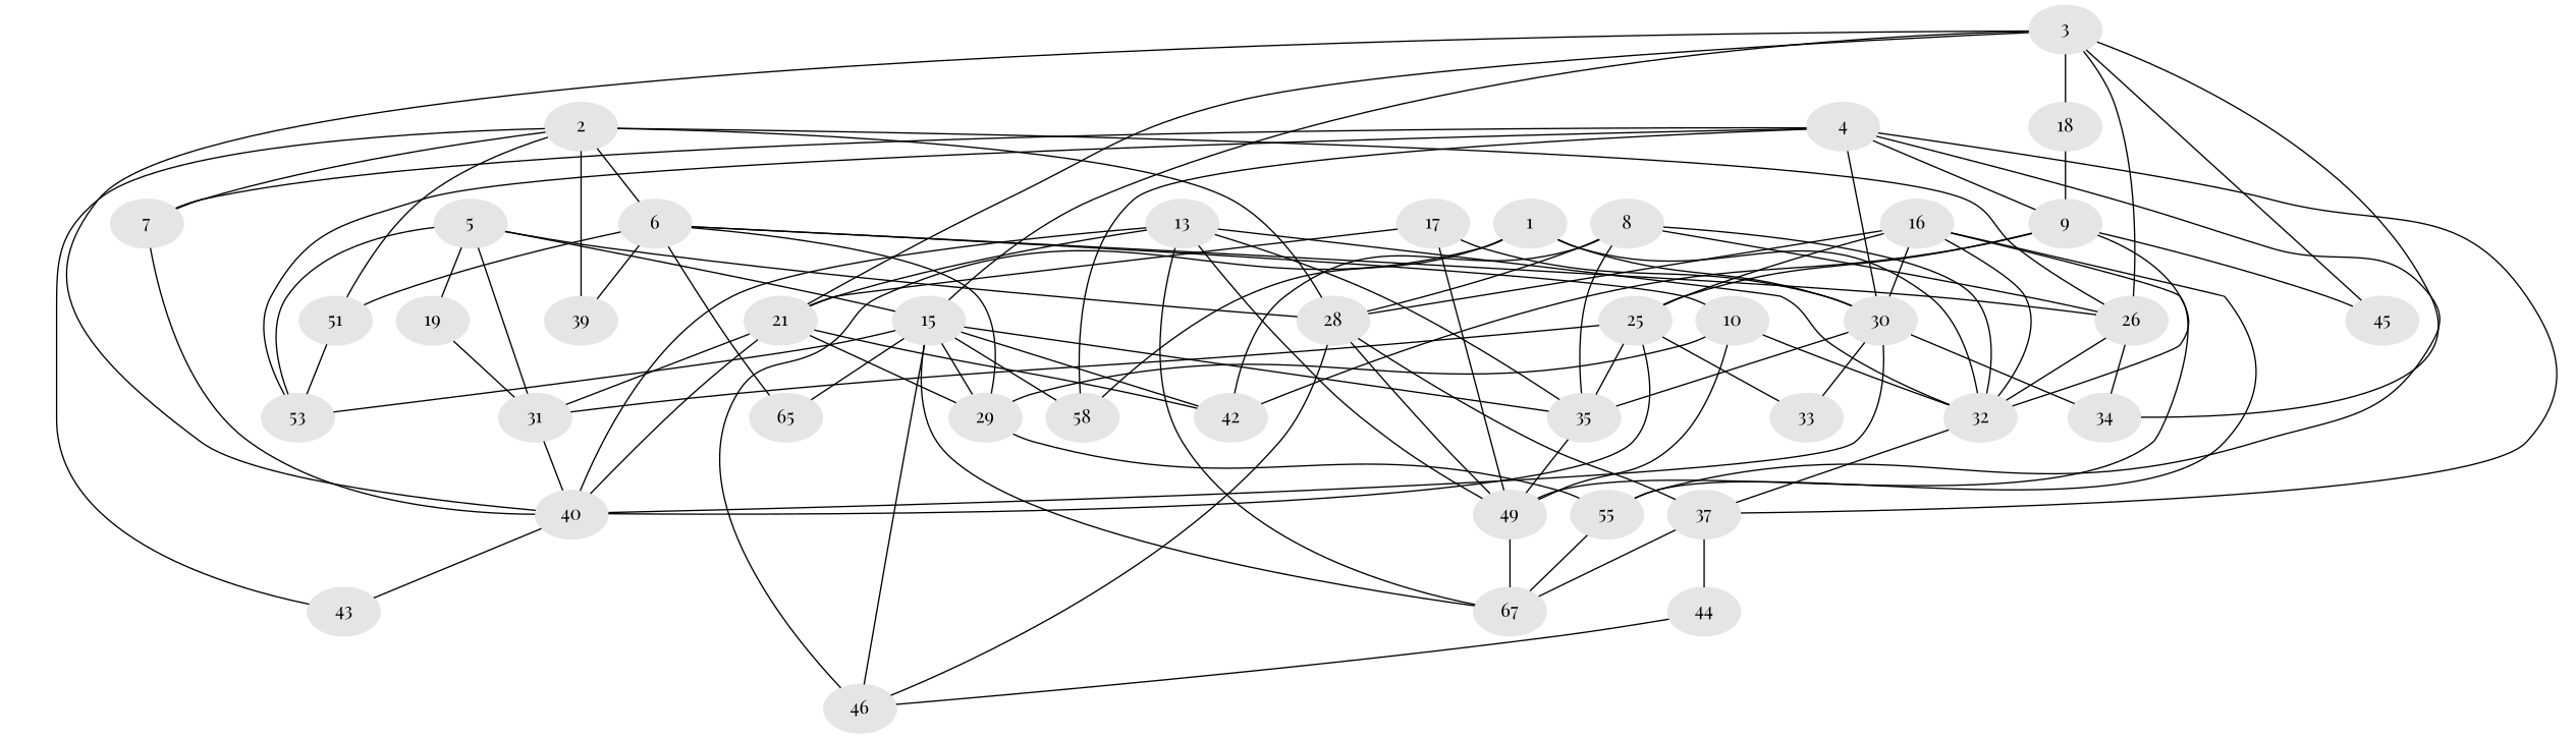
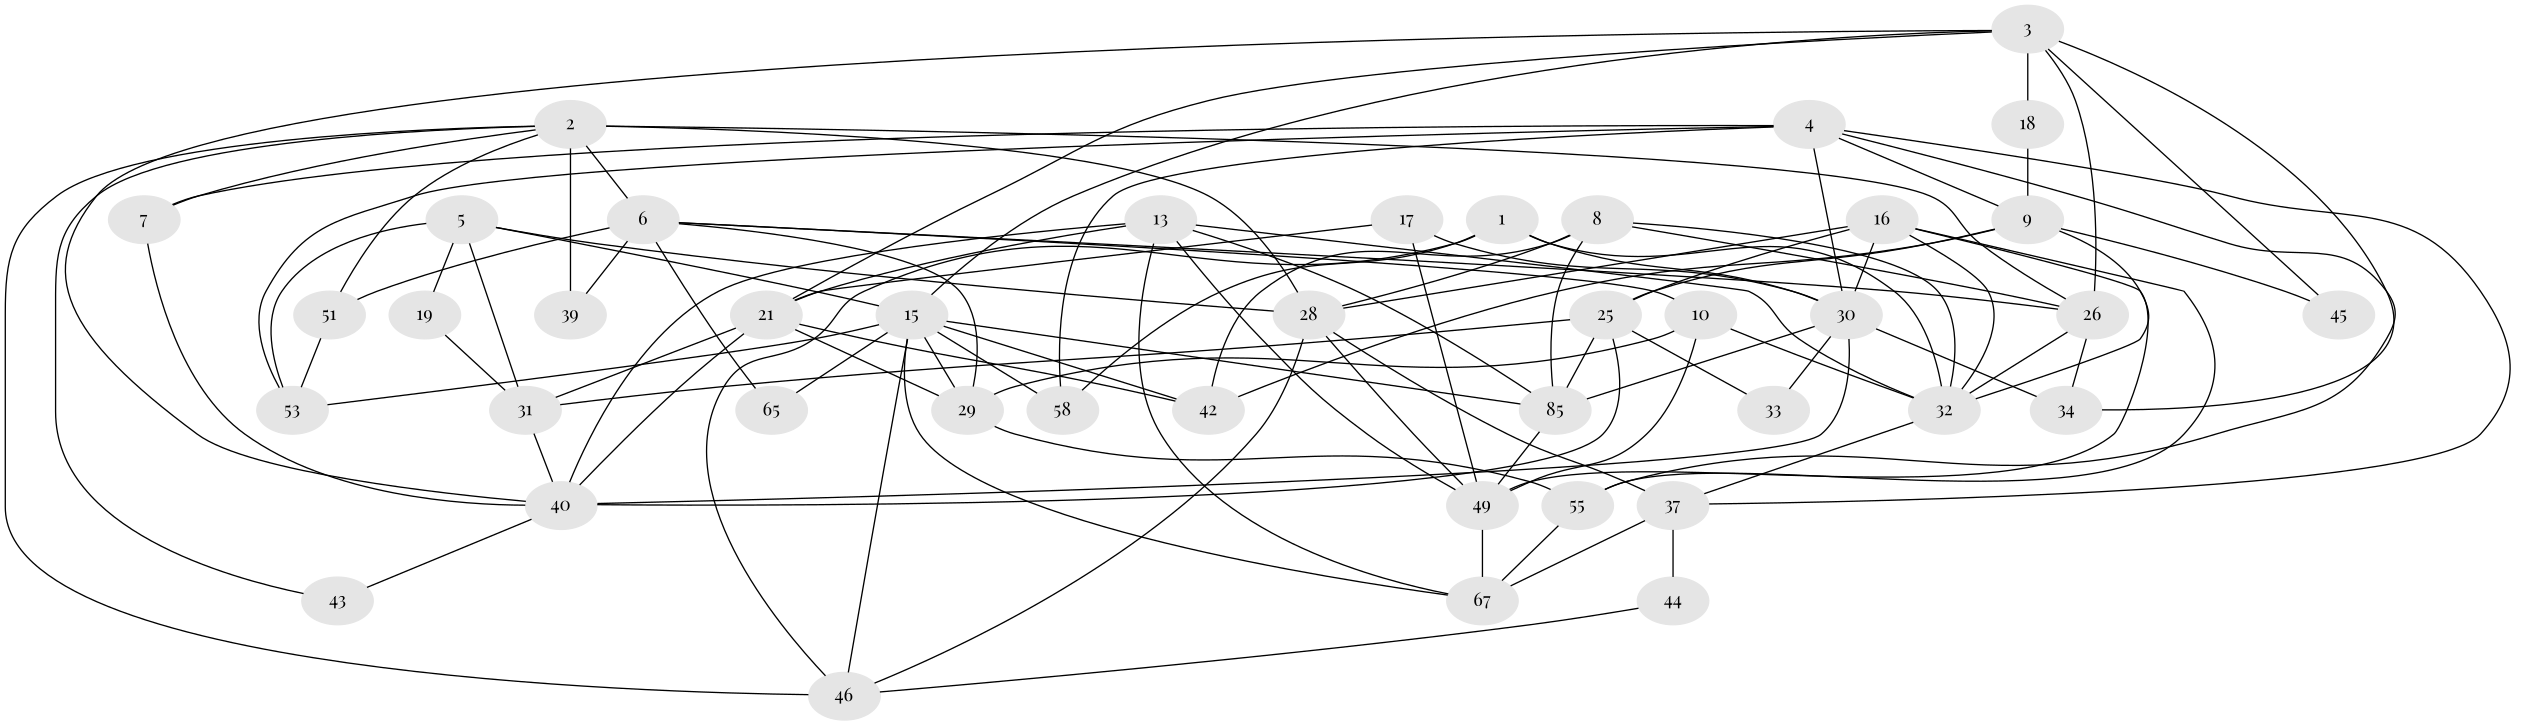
  graph {
    fontname="Playfair Display"
    node [color=gray90 fontname="Playfair Display" style=filled]
    edge [fontname="Playfair Display"]
    30 [super="+36"]
    34 [super="+48"]
    40 [super="+52"]
-   35
+   35 [label=85]
    33
    1
    32 [super="+59"]
    46 [super="+60"]
    58
    37 [super="+47"]
    2 [super="+69"]
    6 [super="+14"]
    7 [super="+54"]
    26 [super="+57"]
    28 [super="+64"]
    39
    43
    51
    10 [super="+22"]
    29 [super="+38"]
    65
    49 [super="+62"]
    53 [super="+61"]
    3 [super="+24"]
    15 [super="+23"]
    18
    21 [super="+41"]
    45
    42 [super="+56"]
    67
    9 [super="+63"]
    31 [super="+66"]
    4 [super="+11"]
    55
    25 [super="+27"]
    44
    5 [super="+20"]
    19
    8 [super="+50"]
    13
    16 [super="+68"]
    17
    30 -- 34 [weight=2]
    30 -- 40
    30 -- 35
    30 -- 33
    40 -- 43
    35 -- 49
    1 -- 30
    1 -- 32
    1 -- 46
    1 -- 58
    32 -- 37
    37 -- 67
    37 -- 44 [weight=2]
+   2 -- 46
    2 -- 6 [weight=2]
    2 -- 7
    2 -- 26
    2 -- 28
    2 -- 39
    2 -- 43
    2 -- 51
    6 -- 26
    6 -- 39
    6 -- 51
    6 -- 10 [weight=2]
    6 -- 29
    6 -- 65 [weight=2]
    7 -- 40
    26 -- 34
    26 -- 32
    28 -- 46
    28 -- 37
    28 -- 49
    51 -- 53
    10 -- 32
    10 -- 29
    10 -- 49
    29 -- 55
    49 -- 67
    3 -- 34
    3 -- 40
    3 -- 26
    3 -- 15
    3 -- 18
    3 -- 21
    3 -- 45
    15 -- 35
    15 -- 46
    15 -- 58
    15 -- 29
    15 -- 65
    15 -- 53
    15 -- 42
    15 -- 67
    18 -- 9
    21 -- 40
    21 -- 29
    21 -- 42
    21 -- 31
    9 -- 32
    9 -- 45
    9 -- 42
    9 -- 25
    31 -- 40
    4 -- 30
    4 -- 58
    4 -- 37
    4 -- 7
    4 -- 53
    4 -- 9
    4 -- 55
    55 -- 67
    25 -- 40
    25 -- 35
    25 -- 33
    25 -- 31
    44 -- 46
    5 -- 28
    5 -- 53
    5 -- 15
    5 -- 31
    5 -- 19 [weight=2]
    19 -- 31
    8 -- 35
    8 -- 32
    8 -- 26
    8 -- 28
    8 -- 42
    13 -- 40
    13 -- 35
    13 -- 32
    13 -- 49
    13 -- 21
    13 -- 67
    16 -- 30
    16 -- 32
    16 -- 28
    16 -- 49
    16 -- 55
    16 -- 25
    17 -- 30
    17 -- 49
    17 -- 21
  }
